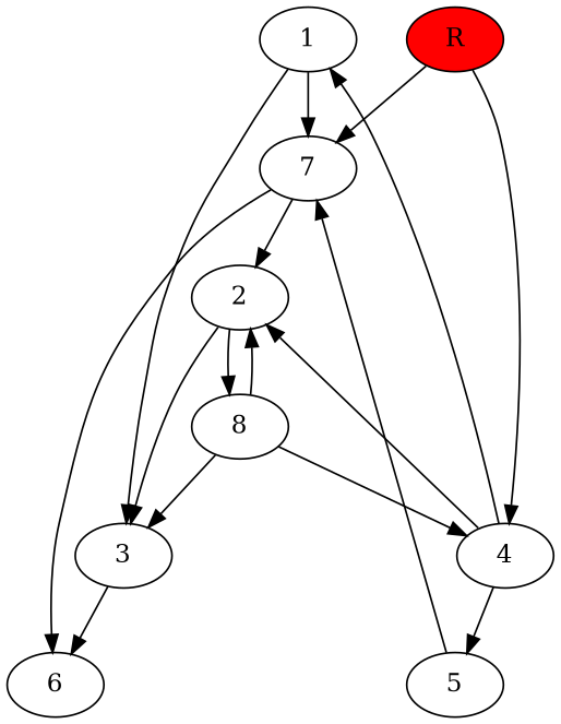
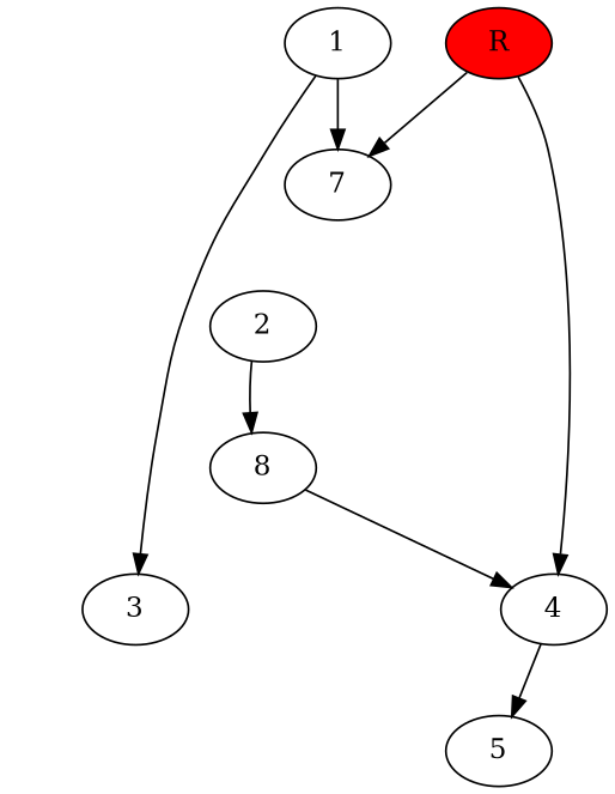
  digraph {
    1
    7
    3
    2
-   6
    8
    4
    5
    R [fillcolor="#ff0000" style=filled]
    1 -> 7
    1 -> 3
-   7 -> 2
-   7 -> 6
-   3 -> 6
-   2 -> 3
    2 -> 8
-   8 -> 3
-   8 -> 2
    8 -> 4
-   4 -> 1
-   4 -> 2
    4 -> 5
-   5 -> 7
    R -> 7
    R -> 4
  }
